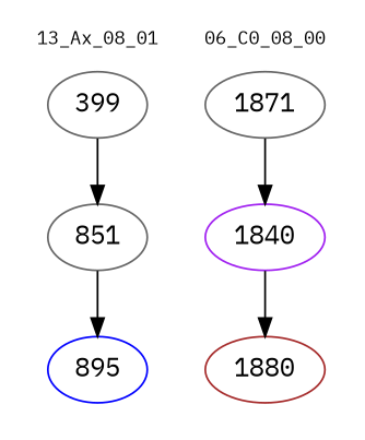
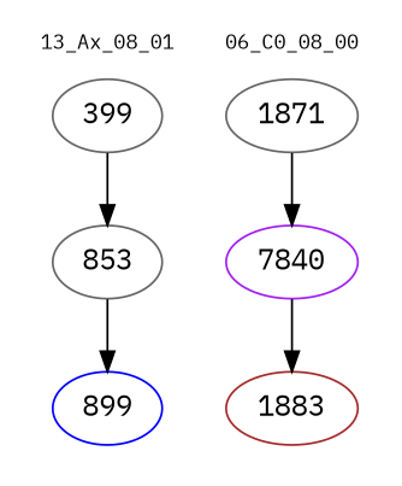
  digraph {
    fontname="IBM Plex Mono"
    node [color=gray40 fontname="IBM Plex Mono"]
    edge [color=black fontname="IBM Plex Mono"]
    n1 [label=399]
-   n2 [label=851]
-   n3 [color=blue label=895]
+   n2 [label=853]
+   n3 [color=blue label=899]
    n4 [label=1871]
-   n5 [color=purple label=1840]
-   n6 [color=brown label=1880]
+   n5 [color=purple label=7840]
+   n6 [color=brown label=1883]
    subgraph cluster_1 {
      color=white
      fontsize=10
      label="13_Ax_08_01"
      n1
      n2
      n3
    }
    subgraph cluster_2 {
      color=white
      fontsize=10
      label="06_C0_08_00"
      n4
      n5
      n6
    }
    n1 -> n2
    n2 -> n3
    n4 -> n5
    n5 -> n6
  }
